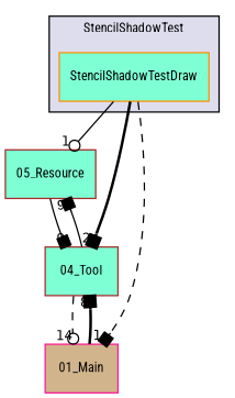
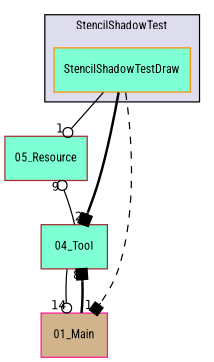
  digraph {
    compound=true
    fontname="Roboto Condensed"
    node [color=brown fillcolor=aquamarine fontname="Roboto Condensed" fontsize=10 shape=box style=filled]
    edge [arrowhead=box fontname="Roboto Condensed" headlabel=1 labeldistance=1.5 labelfontname=Helvetica labelfontsize=10 style=solid]
    n1 [color=darkorange label=StencilShadowTestDraw pencolor=black]
    n2 [label="05_Resource"]
    n3 [color=deeppink fillcolor=tan label="01_Main"]
    n4 [label="04_Tool"]
    subgraph cluster_1 {
      bgcolor="#ddddee"
      fontsize=10
      label=StencilShadowTest
      pencolor=black
      n1
    }
    n1 -> n2 [arrowhead=odot]
    n1 -> n3 [style=dashed]
    n1 -> n4 [headlabel=2 style=bold]
-   n2 -> n4 [headlabel=9]
    n3 -> n4 [headlabel=8 style=bold]
-   n4 -> n2 [headlabel=9]
-   n4 -> n3 [arrowhead=odot headlabel=14 style=dashed]
+   n4 -> n2 [arrowhead=odot headlabel=9]
+   n4 -> n3 [arrowhead=odot headlabel=14]
  }
